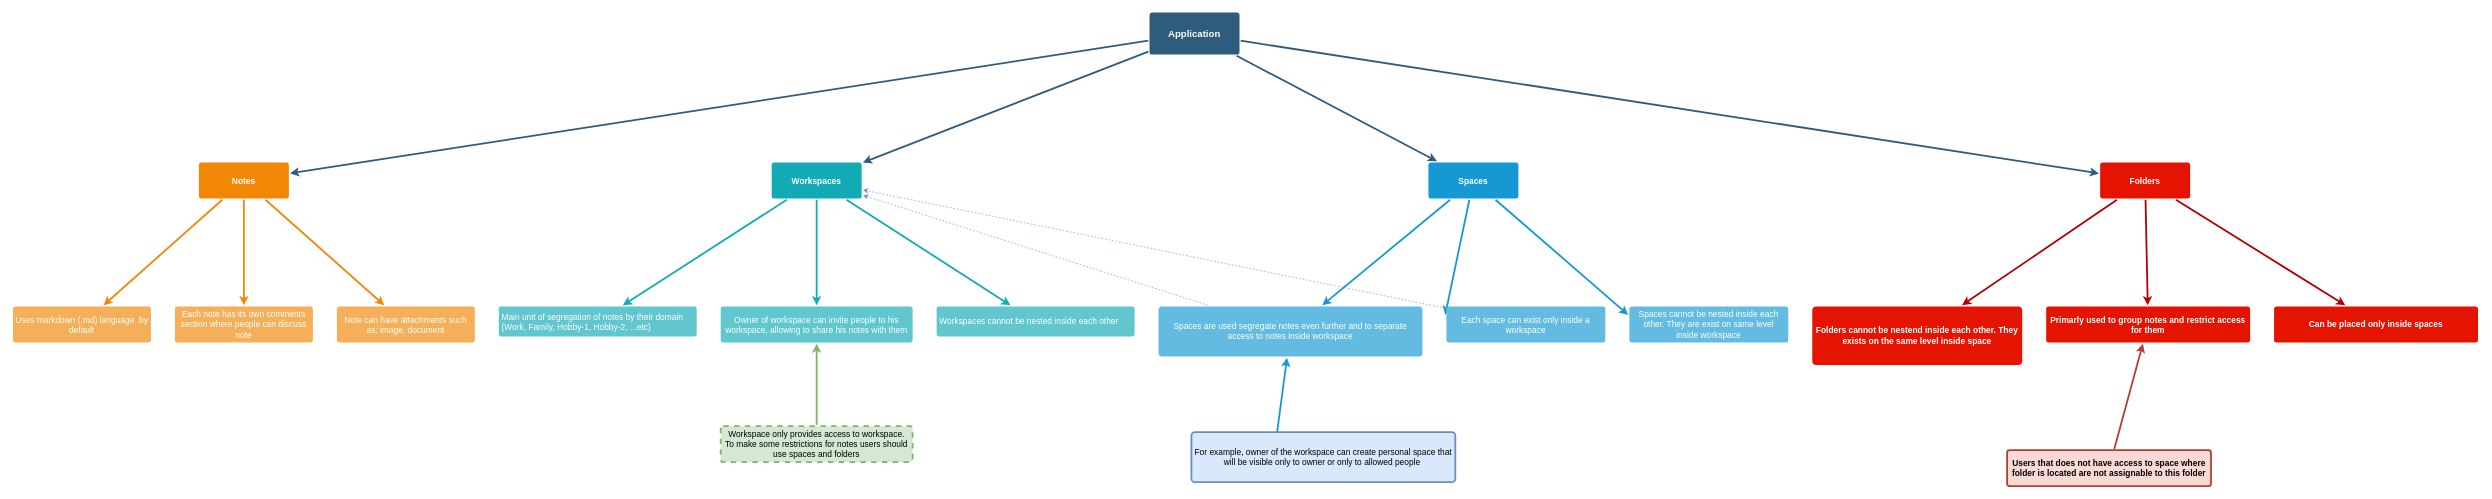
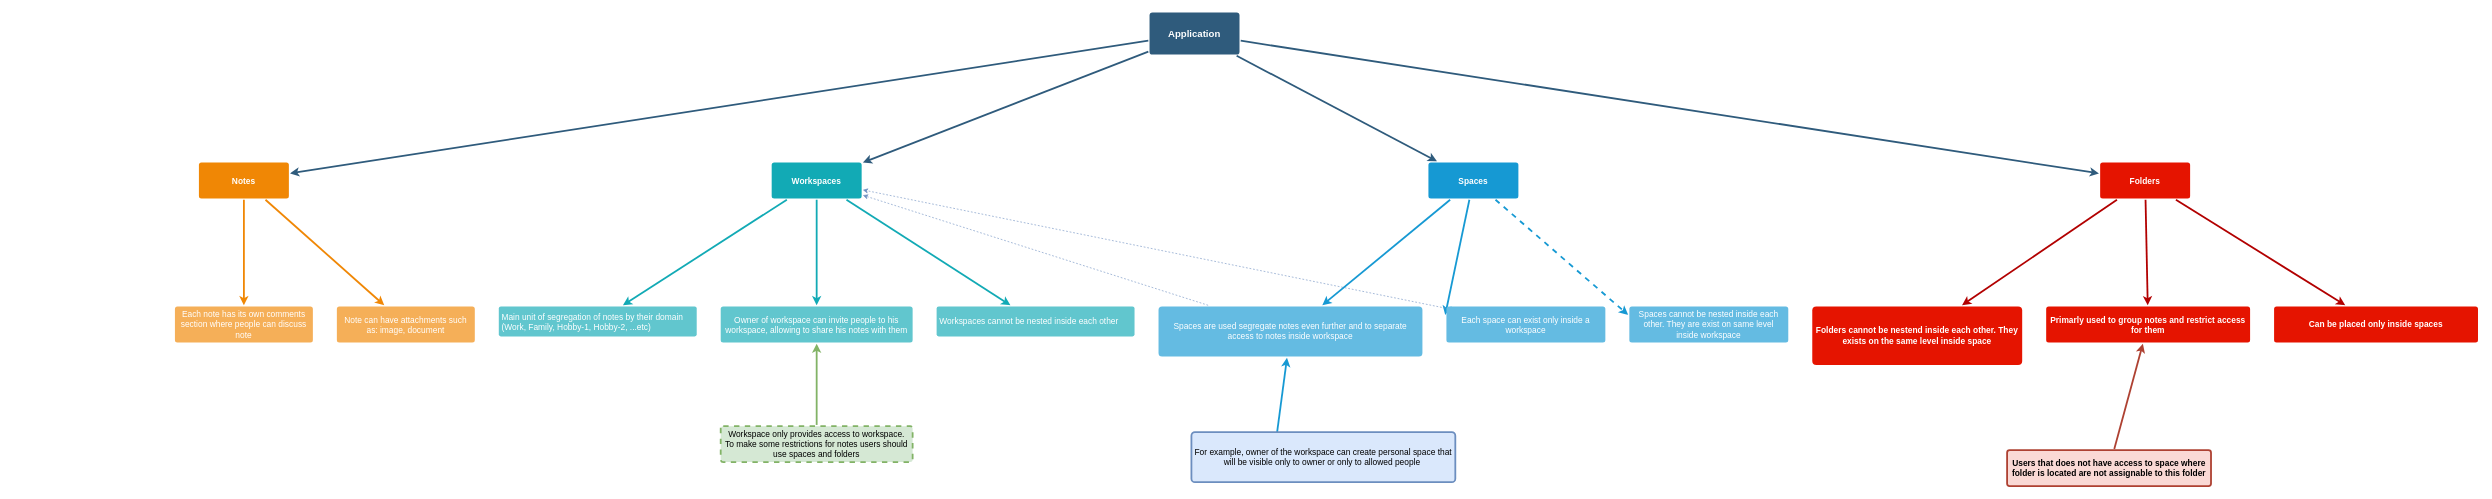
  <mxCell id="0" />
  <mxCell id="1" parent="0" />
  <mxCell id="2" value="" style="edgeStyle=none;rounded=0;jumpStyle=none;html=1;shadow=0;labelBackgroundColor=none;startArrow=none;startFill=0;endArrow=classic;endFill=1;jettySize=auto;orthogonalLoop=1;strokeColor=#2F5B7C;strokeWidth=3;fontFamily=Helvetica;fontSize=16;fontColor=#23445D;spacing=5;" parent="1" source="5" target="12" edge="1"><mxGeometry relative="1" as="geometry" /></mxCell>
  <mxCell id="3" value="" style="edgeStyle=none;rounded=0;jumpStyle=none;html=1;shadow=0;labelBackgroundColor=none;startArrow=none;startFill=0;endArrow=classic;endFill=1;jettySize=auto;orthogonalLoop=1;strokeColor=#2F5B7C;strokeWidth=3;fontFamily=Helvetica;fontSize=16;fontColor=#23445D;spacing=5;" parent="1" source="5" target="13" edge="1"><mxGeometry relative="1" as="geometry" /></mxCell>
  <mxCell id="4" value="" style="edgeStyle=none;rounded=0;jumpStyle=none;html=1;shadow=0;labelBackgroundColor=none;startArrow=none;startFill=0;endArrow=classic;endFill=1;jettySize=auto;orthogonalLoop=1;strokeColor=#2F5B7C;strokeWidth=3;fontFamily=Helvetica;fontSize=16;fontColor=#23445D;spacing=5;" parent="1" source="5" target="8" edge="1"><mxGeometry relative="1" as="geometry" /></mxCell>
  <mxCell id="5" value="Application" style="rounded=1;whiteSpace=wrap;html=1;shadow=0;labelBackgroundColor=none;strokeColor=none;strokeWidth=3;fillColor=#2F5B7C;fontFamily=Helvetica;fontSize=16;fontColor=#FFFFFF;align=center;fontStyle=1;spacing=5;arcSize=7;perimeterSpacing=2;" parent="1" vertex="1"><mxGeometry x="1915.163" y="20.5" width="150" height="70" as="geometry" /></mxCell>
  <mxCell id="6" value="" style="edgeStyle=none;rounded=0;jumpStyle=none;html=1;shadow=0;labelBackgroundColor=none;startArrow=none;startFill=0;endArrow=classic;endFill=1;jettySize=auto;orthogonalLoop=1;strokeColor=#1699D3;strokeWidth=3;fontFamily=Helvetica;fontSize=14;fontColor=#FFFFFF;spacing=5;" parent="1" source="8" target="11" edge="1"><mxGeometry relative="1" as="geometry" /></mxCell>
  <mxCell id="7" value="" style="edgeStyle=none;rounded=0;jumpStyle=none;html=1;shadow=0;labelBackgroundColor=none;startArrow=none;startFill=0;endArrow=classic;endFill=1;jettySize=auto;orthogonalLoop=1;strokeColor=#1699D3;strokeWidth=3;fontFamily=Helvetica;fontSize=14;fontColor=#FFFFFF;spacing=5;entryX=0;entryY=0.25;entryDx=0;entryDy=0;" parent="1" source="8" target="10" edge="1"><mxGeometry relative="1" as="geometry" /></mxCell>
  <mxCell id="8" value="Spaces" style="rounded=1;whiteSpace=wrap;html=1;shadow=0;labelBackgroundColor=none;strokeColor=none;strokeWidth=3;fillColor=#1699d3;fontFamily=Helvetica;fontSize=14;fontColor=#FFFFFF;align=center;spacing=5;fontStyle=1;arcSize=7;perimeterSpacing=2;" parent="1" vertex="1"><mxGeometry x="2380.163" y="270.5" width="150" height="60" as="geometry" /></mxCell>
  <mxCell id="9" style="rounded=0;orthogonalLoop=1;jettySize=auto;html=1;fillColor=#dae8fc;strokeColor=#6c8ebf;dashed=1;" parent="1" source="10" target="13" edge="1"><mxGeometry relative="1" as="geometry" /></mxCell>
  <mxCell id="10" value="Each space can exist only inside a workspace" style="rounded=1;whiteSpace=wrap;html=1;shadow=0;labelBackgroundColor=none;strokeColor=none;strokeWidth=3;fillColor=#64bbe2;fontFamily=Helvetica;fontSize=14;fontColor=#FFFFFF;align=center;spacing=5;arcSize=7;perimeterSpacing=2;" parent="1" vertex="1"><mxGeometry x="2410.163" y="510.5" width="265" height="60" as="geometry" /></mxCell>
  <mxCell id="11" value="Spaces are used segregate notes even further and to separate access to notes inside workspace" style="rounded=1;whiteSpace=wrap;html=1;shadow=0;labelBackgroundColor=none;strokeColor=none;strokeWidth=3;fillColor=#64bbe2;fontFamily=Helvetica;fontSize=14;fontColor=#FFFFFF;align=center;spacing=5;arcSize=7;perimeterSpacing=2;" parent="1" vertex="1"><mxGeometry x="1930.163" y="510.5" width="440" height="83.5" as="geometry" /></mxCell>
  <mxCell id="12" value="Notes" style="rounded=1;whiteSpace=wrap;html=1;shadow=0;labelBackgroundColor=none;strokeColor=none;strokeWidth=3;fillColor=#F08705;fontFamily=Helvetica;fontSize=14;fontColor=#FFFFFF;align=center;spacing=5;fontStyle=1;arcSize=7;perimeterSpacing=2;" parent="1" vertex="1"><mxGeometry x="330.163" y="270.5" width="150" height="60" as="geometry" /></mxCell>
  <mxCell id="13" value="Workspaces" style="rounded=1;whiteSpace=wrap;html=1;shadow=0;labelBackgroundColor=none;strokeColor=none;strokeWidth=3;fillColor=#12aab5;fontFamily=Helvetica;fontSize=14;fontColor=#FFFFFF;align=center;spacing=5;fontStyle=1;arcSize=7;perimeterSpacing=2;" parent="1" vertex="1"><mxGeometry x="1285.163" y="270.5" width="150" height="60" as="geometry" /></mxCell>
  <mxCell id="14" value="Main unit of segregation of notes by their domain (Work, Family, Hobby-1, Hobby-2, ...etc)" style="rounded=1;whiteSpace=wrap;html=1;shadow=0;labelBackgroundColor=none;strokeColor=none;strokeWidth=3;fillColor=#61c6ce;fontFamily=Helvetica;fontSize=14;fontColor=#FFFFFF;align=left;spacing=5;fontStyle=0;arcSize=7;perimeterSpacing=2;" parent="1" vertex="1"><mxGeometry x="830.163" y="510.5" width="330" height="50" as="geometry" /></mxCell>
  <mxCell id="15" value="" style="edgeStyle=none;rounded=1;jumpStyle=none;html=1;shadow=0;labelBackgroundColor=none;startArrow=none;startFill=0;jettySize=auto;orthogonalLoop=1;strokeColor=#12AAB5;strokeWidth=3;fontFamily=Helvetica;fontSize=14;fontColor=#FFFFFF;spacing=5;fontStyle=1;fillColor=#b0e3e6;" parent="1" source="13" target="14" edge="1"><mxGeometry relative="1" as="geometry" /></mxCell>
  <mxCell id="16" value="Owner of workspace can invite people to his workspace, allowing to share his notes with them" style="rounded=1;whiteSpace=wrap;html=1;shadow=0;labelBackgroundColor=none;strokeColor=none;strokeWidth=3;fillColor=#61c6ce;fontFamily=Helvetica;fontSize=14;fontColor=#FFFFFF;align=center;spacing=5;fontStyle=0;arcSize=7;perimeterSpacing=2;" parent="1" vertex="1"><mxGeometry x="1200.163" y="510.5" width="320" height="60" as="geometry" /></mxCell>
  <mxCell id="17" value="" style="edgeStyle=none;rounded=1;jumpStyle=none;html=1;shadow=0;labelBackgroundColor=none;startArrow=none;startFill=0;jettySize=auto;orthogonalLoop=1;strokeColor=#12AAB5;strokeWidth=3;fontFamily=Helvetica;fontSize=14;fontColor=#FFFFFF;spacing=5;fontStyle=1;fillColor=#b0e3e6;" parent="1" source="13" target="16" edge="1"><mxGeometry relative="1" as="geometry" /></mxCell>
- <mxCell id="18" value="Uses markdown (.md) language&amp;nbsp; by default" style="rounded=1;whiteSpace=wrap;html=1;shadow=0;labelBackgroundColor=none;strokeColor=none;strokeWidth=3;fillColor=#f5af58;fontFamily=Helvetica;fontSize=14;fontColor=#FFFFFF;align=center;spacing=5;arcSize=7;perimeterSpacing=2;" parent="1" vertex="1"><mxGeometry x="20.163" y="510.5" width="230" height="60" as="geometry" /></mxCell>
- <mxCell id="19" value="" style="edgeStyle=none;rounded=0;jumpStyle=none;html=1;shadow=0;labelBackgroundColor=none;startArrow=none;startFill=0;endArrow=classic;endFill=1;jettySize=auto;orthogonalLoop=1;strokeColor=#F08705;strokeWidth=3;fontFamily=Helvetica;fontSize=14;fontColor=#FFFFFF;spacing=5;" parent="1" source="12" target="18" edge="1"><mxGeometry relative="1" as="geometry"><mxPoint x="-156.338" y="492.5" as="sourcePoint" /></mxGeometry></mxCell>
  <mxCell id="20" style="rounded=0;orthogonalLoop=1;jettySize=auto;html=1;fillColor=#dae8fc;strokeColor=#6c8ebf;dashed=1;" parent="1" source="11" target="13" edge="1"><mxGeometry relative="1" as="geometry"><mxPoint x="227.913" y="348" as="sourcePoint" /><mxPoint x="74.587" y="97.5" as="targetPoint" /></mxGeometry></mxCell>
  <mxCell id="21" value="" style="edgeStyle=none;rounded=0;jumpStyle=none;html=1;shadow=0;labelBackgroundColor=none;startArrow=none;startFill=0;endArrow=classic;endFill=1;jettySize=auto;orthogonalLoop=1;strokeColor=#1699D3;strokeWidth=3;fontFamily=Helvetica;fontSize=14;fontColor=#FFFFFF;spacing=5;exitX=0.326;exitY=0.039;exitDx=0;exitDy=0;exitPerimeter=0;" parent="1" source="22" target="11" edge="1"><mxGeometry relative="1" as="geometry"><mxPoint x="955" y="650" as="sourcePoint" /></mxGeometry></mxCell>
  <mxCell id="22" value="For example, owner of the workspace can create personal space that will be visible only to owner or only to allowed people&amp;nbsp;" style="rounded=1;whiteSpace=wrap;html=1;shadow=0;labelBackgroundColor=none;strokeWidth=3;fontFamily=Helvetica;fontSize=14;align=center;spacing=5;arcSize=7;perimeterSpacing=2;fillColor=#dae8fc;strokeColor=#6c8ebf;" parent="1" vertex="1"><mxGeometry x="1984.996" y="720" width="440" height="83.5" as="geometry" /></mxCell>
  <mxCell id="23" value="Each note has its own comments section where people can discuss note" style="rounded=1;whiteSpace=wrap;html=1;shadow=0;labelBackgroundColor=none;strokeColor=none;strokeWidth=3;fillColor=#f5af58;fontFamily=Helvetica;fontSize=14;fontColor=#FFFFFF;align=center;spacing=5;arcSize=7;perimeterSpacing=2;" parent="1" vertex="1"><mxGeometry x="290.163" y="510.5" width="230" height="60" as="geometry" /></mxCell>
  <mxCell id="24" value="" style="edgeStyle=none;rounded=0;jumpStyle=none;html=1;shadow=0;labelBackgroundColor=none;startArrow=none;startFill=0;endArrow=classic;endFill=1;jettySize=auto;orthogonalLoop=1;strokeColor=#F08705;strokeWidth=3;fontFamily=Helvetica;fontSize=14;fontColor=#FFFFFF;spacing=5;" parent="1" source="12" target="23" edge="1"><mxGeometry relative="1" as="geometry"><mxPoint x="130.514" y="330" as="sourcePoint" /></mxGeometry></mxCell>
  <mxCell id="25" value="Workspace only provides access to workspace. To make some restrictions for notes users should use spaces and folders" style="rounded=1;whiteSpace=wrap;html=1;shadow=0;labelBackgroundColor=none;strokeColor=#82b366;strokeWidth=3;fillColor=#d5e8d4;fontFamily=Helvetica;fontSize=14;align=center;spacing=5;fontStyle=0;arcSize=7;perimeterSpacing=2;dashed=1;" parent="1" vertex="1"><mxGeometry x="1200.163" y="710" width="320" height="60" as="geometry" /></mxCell>
  <mxCell id="26" value="" style="edgeStyle=none;rounded=1;jumpStyle=none;html=1;shadow=0;labelBackgroundColor=none;startArrow=none;startFill=0;jettySize=auto;orthogonalLoop=1;strokeColor=#82b366;strokeWidth=3;fontFamily=Helvetica;fontSize=14;fontColor=#FFFFFF;spacing=5;fontStyle=1;fillColor=#d5e8d4;" parent="1" source="25" target="16" edge="1"><mxGeometry relative="1" as="geometry"><mxPoint x="545.002" y="650.5" as="sourcePoint" /><mxPoint x="575" y="730" as="targetPoint" /></mxGeometry></mxCell>
  <mxCell id="27" value="Folders" style="rounded=1;whiteSpace=wrap;html=1;shadow=0;labelBackgroundColor=none;strokeColor=none;strokeWidth=3;fillColor=#e51400;fontFamily=Helvetica;fontSize=14;align=center;spacing=5;fontStyle=1;arcSize=7;perimeterSpacing=2;fontColor=#ffffff;" parent="1" vertex="1"><mxGeometry x="3500.163" y="270.5" width="150" height="60" as="geometry" /></mxCell>
  <mxCell id="28" value="" style="edgeStyle=none;rounded=0;jumpStyle=none;html=1;shadow=0;labelBackgroundColor=none;startArrow=none;startFill=0;endArrow=classic;endFill=1;jettySize=auto;orthogonalLoop=1;strokeColor=#B20000;strokeWidth=3;fontFamily=Helvetica;fontSize=14;fontColor=#FFFFFF;spacing=5;fillColor=#e51400;" parent="1" source="27" target="29" edge="1"><mxGeometry relative="1" as="geometry"><mxPoint x="-505" y="190" as="sourcePoint" /><mxPoint x="-575" y="360" as="targetPoint" /></mxGeometry></mxCell>
  <mxCell id="29" value="Folders cannot be nestend inside each other. They exists on the same level inside space" style="rounded=1;whiteSpace=wrap;html=1;shadow=0;labelBackgroundColor=none;strokeColor=none;strokeWidth=3;fillColor=#e51400;fontFamily=Helvetica;fontSize=14;align=center;spacing=5;fontStyle=1;arcSize=7;perimeterSpacing=2;fontColor=#ffffff;" parent="1" vertex="1"><mxGeometry x="3020.163" y="510.5" width="350" height="97.75" as="geometry" /></mxCell>
  <mxCell id="30" value="" style="edgeStyle=none;rounded=0;jumpStyle=none;html=1;shadow=0;labelBackgroundColor=none;startArrow=none;startFill=0;endArrow=classic;endFill=1;jettySize=auto;orthogonalLoop=1;strokeColor=#B20000;strokeWidth=3;fontFamily=Helvetica;fontSize=14;fontColor=#FFFFFF;spacing=5;fillColor=#e51400;" parent="1" source="27" target="31" edge="1"><mxGeometry relative="1" as="geometry"><mxPoint x="-372.631" y="240" as="sourcePoint" /><mxPoint x="-395" y="428" as="targetPoint" /></mxGeometry></mxCell>
  <mxCell id="31" value="Primarly used to group notes and restrict access for them" style="rounded=1;whiteSpace=wrap;html=1;shadow=0;labelBackgroundColor=none;strokeColor=none;strokeWidth=3;fillColor=#e51400;fontFamily=Helvetica;fontSize=14;align=center;spacing=5;fontStyle=1;arcSize=7;perimeterSpacing=2;fontColor=#ffffff;" parent="1" vertex="1"><mxGeometry x="3410.163" y="510.5" width="340" height="60" as="geometry" /></mxCell>
  <mxCell id="32" value="" style="edgeStyle=none;rounded=0;jumpStyle=none;html=1;shadow=0;labelBackgroundColor=none;startArrow=none;startFill=0;endArrow=classic;endFill=1;jettySize=auto;orthogonalLoop=1;strokeColor=#2F5B7C;strokeWidth=3;fontFamily=Helvetica;fontSize=16;fontColor=#23445D;spacing=5;" parent="1" source="5" target="27" edge="1"><mxGeometry relative="1" as="geometry"><mxPoint x="485.663" y="94.328" as="sourcePoint" /><mxPoint x="-121.587" y="321.672" as="targetPoint" /></mxGeometry></mxCell>
  <mxCell id="33" value="Users that does not have access to space where folder is located are not assignable to this folder" style="rounded=1;whiteSpace=wrap;html=1;shadow=0;labelBackgroundColor=none;strokeColor=#ae4132;strokeWidth=3;fillColor=#fad9d5;fontFamily=Helvetica;fontSize=14;align=center;spacing=5;fontStyle=1;arcSize=7;perimeterSpacing=2;" parent="1" vertex="1"><mxGeometry x="3345.003" y="750" width="340" height="60" as="geometry" /></mxCell>
  <mxCell id="34" value="" style="edgeStyle=none;rounded=0;jumpStyle=none;html=1;shadow=0;labelBackgroundColor=none;startArrow=none;startFill=0;endArrow=classic;endFill=1;jettySize=auto;orthogonalLoop=1;strokeColor=#ae4132;strokeWidth=3;fontFamily=Helvetica;fontSize=14;fontColor=#FFFFFF;spacing=5;fillColor=#fad9d5;" parent="1" source="33" target="31" edge="1"><mxGeometry relative="1" as="geometry"><mxPoint x="3150.949" y="382.5" as="sourcePoint" /><mxPoint x="3274.378" y="598.5" as="targetPoint" /></mxGeometry></mxCell>
- <mxCell id="35" value="" style="edgeStyle=none;rounded=0;jumpStyle=none;html=1;shadow=0;labelBackgroundColor=none;startArrow=none;startFill=0;endArrow=classic;endFill=1;jettySize=auto;orthogonalLoop=1;strokeColor=#1699D3;strokeWidth=3;fontFamily=Helvetica;fontSize=14;fontColor=#FFFFFF;spacing=5;entryX=0;entryY=0.25;entryDx=0;entryDy=0;" parent="1" source="8" target="36" edge="1"><mxGeometry relative="1" as="geometry"><mxPoint x="2475.001" y="250" as="sourcePoint" /></mxGeometry></mxCell>
+ <mxCell id="35" value="" style="edgeStyle=none;rounded=0;jumpStyle=none;html=1;shadow=0;labelBackgroundColor=none;startArrow=none;startFill=0;endArrow=classic;endFill=1;jettySize=auto;orthogonalLoop=1;strokeColor=#1699D3;strokeWidth=3;fontFamily=Helvetica;fontSize=14;fontColor=#FFFFFF;spacing=5;entryX=0;entryY=0.25;entryDx=0;entryDy=0;dashed=1;" parent="1" source="8" target="36" edge="1"><mxGeometry relative="1" as="geometry"><mxPoint x="2475.001" y="250" as="sourcePoint" /></mxGeometry></mxCell>
  <mxCell id="36" value="Spaces cannot be nested inside each other. They are exist on same level inside workspace" style="rounded=1;whiteSpace=wrap;html=1;shadow=0;labelBackgroundColor=none;strokeColor=none;strokeWidth=3;fillColor=#64bbe2;fontFamily=Helvetica;fontSize=14;fontColor=#FFFFFF;align=center;spacing=5;arcSize=7;perimeterSpacing=2;" parent="1" vertex="1"><mxGeometry x="2715.163" y="510.5" width="265" height="60" as="geometry" /></mxCell>
  <mxCell id="37" value="" style="edgeStyle=none;rounded=0;jumpStyle=none;html=1;shadow=0;labelBackgroundColor=none;startArrow=none;startFill=0;endArrow=classic;endFill=1;jettySize=auto;orthogonalLoop=1;strokeColor=#B20000;strokeWidth=3;fontFamily=Helvetica;fontSize=14;fontColor=#FFFFFF;spacing=5;fillColor=#e51400;" parent="1" source="27" target="38" edge="1"><mxGeometry relative="1" as="geometry"><mxPoint x="3239.2" y="230" as="sourcePoint" /><mxPoint x="-319.2" y="285.5" as="targetPoint" /></mxGeometry></mxCell>
  <mxCell id="38" value="Can be placed only inside spaces" style="rounded=1;whiteSpace=wrap;html=1;shadow=0;labelBackgroundColor=none;strokeColor=none;strokeWidth=3;fillColor=#e51400;fontFamily=Helvetica;fontSize=14;align=center;spacing=5;fontStyle=1;arcSize=7;perimeterSpacing=2;fontColor=#ffffff;" parent="1" vertex="1"><mxGeometry x="3790.163" y="510.5" width="340" height="60" as="geometry" /></mxCell>
  <mxCell id="39" value="Note can have attachments such as: image, document" style="rounded=1;whiteSpace=wrap;html=1;shadow=0;labelBackgroundColor=none;strokeColor=none;strokeWidth=3;fillColor=#f5af58;fontFamily=Helvetica;fontSize=14;fontColor=#FFFFFF;align=center;spacing=5;arcSize=7;perimeterSpacing=2;" parent="1" vertex="1"><mxGeometry x="560.163" y="510.5" width="230" height="60" as="geometry" /></mxCell>
  <mxCell id="40" value="" style="edgeStyle=none;rounded=0;jumpStyle=none;html=1;shadow=0;labelBackgroundColor=none;startArrow=none;startFill=0;endArrow=classic;endFill=1;jettySize=auto;orthogonalLoop=1;strokeColor=#F08705;strokeWidth=3;fontFamily=Helvetica;fontSize=14;fontColor=#FFFFFF;spacing=5;" parent="1" source="12" target="39" edge="1"><mxGeometry relative="1" as="geometry"><mxPoint x="845.619" y="463.25" as="sourcePoint" /></mxGeometry></mxCell>
  <mxCell id="41" value="Workspaces cannot be nested inside each other" style="rounded=1;whiteSpace=wrap;html=1;shadow=0;labelBackgroundColor=none;strokeColor=none;strokeWidth=3;fillColor=#61c6ce;fontFamily=Helvetica;fontSize=14;fontColor=#FFFFFF;align=left;spacing=5;fontStyle=0;arcSize=7;perimeterSpacing=2;" parent="1" vertex="1"><mxGeometry x="1560.163" y="510.5" width="330" height="50" as="geometry" /></mxCell>
  <mxCell id="42" value="" style="edgeStyle=none;rounded=1;jumpStyle=none;html=1;shadow=0;labelBackgroundColor=none;startArrow=none;startFill=0;jettySize=auto;orthogonalLoop=1;strokeColor=#12AAB5;strokeWidth=3;fontFamily=Helvetica;fontSize=14;fontColor=#FFFFFF;spacing=5;fontStyle=1;fillColor=#b0e3e6;" parent="1" source="13" target="41" edge="1"><mxGeometry relative="1" as="geometry"><mxPoint x="1086.415" y="400.25" as="sourcePoint" /></mxGeometry></mxCell>
